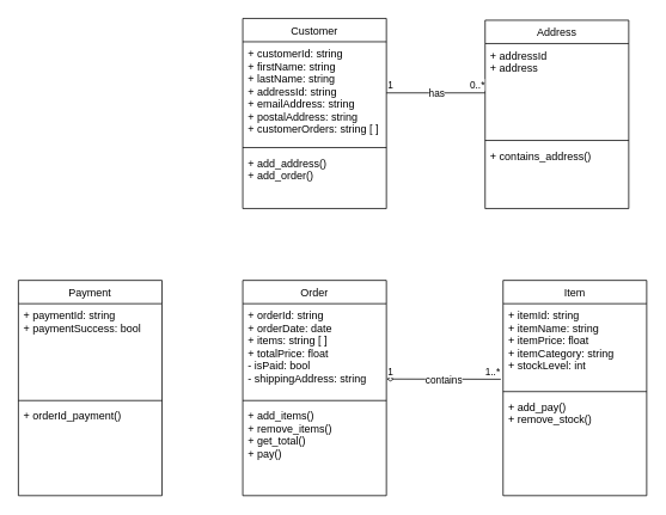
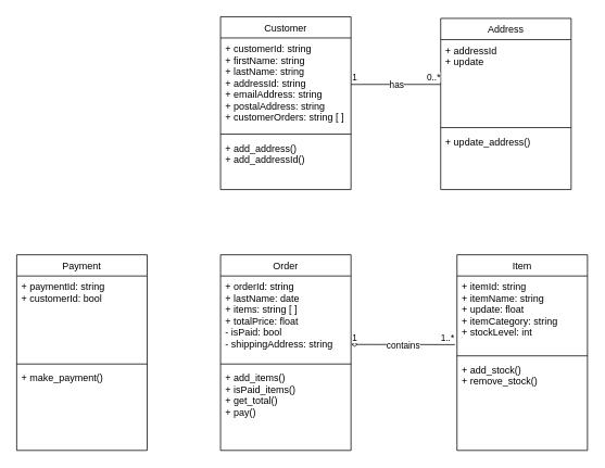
  <mxCell id="0" />
  <mxCell id="1" parent="0" />
  <mxCell id="2" value="Customer" style="swimlane;fontStyle=0;align=center;verticalAlign=top;childLayout=stackLayout;horizontal=1;startSize=26;horizontalStack=0;resizeParent=1;resizeLast=0;collapsible=1;marginBottom=0;rounded=0;shadow=0;strokeWidth=1;" parent="1" vertex="1"><mxGeometry x="270" y="20" width="160" height="212" as="geometry"><mxRectangle x="230" y="140" width="160" height="26" as="alternateBounds" /></mxGeometry></mxCell>
  <mxCell id="3" value="+ customerId: string&#10;+ firstName: string&#10;+ lastName: string&#10;+ addressId: string&#10;+ emailAddress: string&#10;+ postalAddress: string&#10;+ customerOrders: string [ ]" style="text;align=left;verticalAlign=top;spacingLeft=4;spacingRight=4;overflow=hidden;rotatable=0;points=[[0,0.5],[1,0.5]];portConstraint=eastwest;rounded=0;shadow=0;html=0;" parent="2" vertex="1"><mxGeometry y="26" width="160" height="114" as="geometry" /></mxCell>
  <mxCell id="4" value="" style="line;html=1;strokeWidth=1;align=left;verticalAlign=middle;spacingTop=-1;spacingLeft=3;spacingRight=3;rotatable=0;labelPosition=right;points=[];portConstraint=eastwest;" parent="2" vertex="1"><mxGeometry y="140" width="160" height="8" as="geometry" /></mxCell>
- <mxCell id="5" value="+ add_address()&#10;+ add_order()" style="text;align=left;verticalAlign=top;spacingLeft=4;spacingRight=4;overflow=hidden;rotatable=0;points=[[0,0.5],[1,0.5]];portConstraint=eastwest;" parent="2" vertex="1"><mxGeometry y="148" width="160" height="44" as="geometry" /></mxCell>
+ <mxCell id="5" value="+ add_address()&#10;+ add_addressId()" style="text;align=left;verticalAlign=top;spacingLeft=4;spacingRight=4;overflow=hidden;rotatable=0;points=[[0,0.5],[1,0.5]];portConstraint=eastwest;" parent="2" vertex="1"><mxGeometry y="148" width="160" height="44" as="geometry" /></mxCell>
  <mxCell id="6" value="Order" style="swimlane;fontStyle=0;align=center;verticalAlign=top;childLayout=stackLayout;horizontal=1;startSize=26;horizontalStack=0;resizeParent=1;resizeLast=0;collapsible=1;marginBottom=0;rounded=0;shadow=0;strokeWidth=1;" parent="1" vertex="1"><mxGeometry x="270" y="312" width="160" height="240" as="geometry"><mxRectangle x="530" y="440" width="170" height="26" as="alternateBounds" /></mxGeometry></mxCell>
- <mxCell id="7" value="+ orderId: string&#10;+ orderDate: date&#10;+ items: string [ ]&#10;+ totalPrice: float&#10;- isPaid: bool&#10;- shippingAddress: string" style="text;align=left;verticalAlign=top;spacingLeft=4;spacingRight=4;overflow=hidden;rotatable=0;points=[[0,0.5],[1,0.5]];portConstraint=eastwest;" parent="6" vertex="1"><mxGeometry y="26" width="160" height="104" as="geometry" /></mxCell>
+ <mxCell id="7" value="+ orderId: string&#10;+ lastName: date&#10;+ items: string [ ]&#10;+ totalPrice: float&#10;- isPaid: bool&#10;- shippingAddress: string" style="text;align=left;verticalAlign=top;spacingLeft=4;spacingRight=4;overflow=hidden;rotatable=0;points=[[0,0.5],[1,0.5]];portConstraint=eastwest;" parent="6" vertex="1"><mxGeometry y="26" width="160" height="104" as="geometry" /></mxCell>
  <mxCell id="8" value="" style="endArrow=none;html=1;rounded=0;entryX=-0.016;entryY=0.896;entryDx=0;entryDy=0;entryPerimeter=0;startArrow=diamondThin;startFill=0;endFill=0;" edge="1" parent="6" target="15"><mxGeometry relative="1" as="geometry"><mxPoint x="160" y="110" as="sourcePoint" /><mxPoint x="320" y="110" as="targetPoint" /></mxGeometry></mxCell>
  <mxCell id="9" value="contains" style="edgeLabel;resizable=0;html=1;align=center;verticalAlign=middle;" connectable="0" vertex="1" parent="8"><mxGeometry relative="1" as="geometry" /></mxCell>
  <mxCell id="10" value="1" style="edgeLabel;resizable=0;html=1;align=left;verticalAlign=bottom;" connectable="0" vertex="1" parent="8"><mxGeometry x="-1" relative="1" as="geometry" /></mxCell>
  <mxCell id="11" value="1..*" style="edgeLabel;resizable=0;html=1;align=right;verticalAlign=bottom;" connectable="0" vertex="1" parent="8"><mxGeometry x="1" relative="1" as="geometry" /></mxCell>
  <mxCell id="12" value="" style="line;html=1;strokeWidth=1;align=left;verticalAlign=middle;spacingTop=-1;spacingLeft=3;spacingRight=3;rotatable=0;labelPosition=right;points=[];portConstraint=eastwest;" parent="6" vertex="1"><mxGeometry y="130" width="160" height="8" as="geometry" /></mxCell>
- <mxCell id="13" value="+ add_items()&#10;+ remove_items()&#10;+ get_total()&#10;+ pay()" style="text;align=left;verticalAlign=top;spacingLeft=4;spacingRight=4;overflow=hidden;rotatable=0;points=[[0,0.5],[1,0.5]];portConstraint=eastwest;" vertex="1" parent="6"><mxGeometry y="138" width="160" height="92" as="geometry" /></mxCell>
+ <mxCell id="13" value="+ add_items()&#10;+ isPaid_items()&#10;+ get_total()&#10;+ pay()" style="text;align=left;verticalAlign=top;spacingLeft=4;spacingRight=4;overflow=hidden;rotatable=0;points=[[0,0.5],[1,0.5]];portConstraint=eastwest;" vertex="1" parent="6"><mxGeometry y="138" width="160" height="92" as="geometry" /></mxCell>
  <mxCell id="14" value="Item" style="swimlane;fontStyle=0;align=center;verticalAlign=top;childLayout=stackLayout;horizontal=1;startSize=26;horizontalStack=0;resizeParent=1;resizeLast=0;collapsible=1;marginBottom=0;rounded=0;shadow=0;strokeWidth=1;" parent="1" vertex="1"><mxGeometry x="560" y="312" width="160" height="240" as="geometry"><mxRectangle x="550" y="140" width="160" height="26" as="alternateBounds" /></mxGeometry></mxCell>
- <mxCell id="15" value="+ itemId: string&#10;+ itemName: string&#10;+ itemPrice: float&#10;+ itemCategory: string&#10;+ stockLevel: int" style="text;align=left;verticalAlign=top;spacingLeft=4;spacingRight=4;overflow=hidden;rotatable=0;points=[[0,0.5],[1,0.5]];portConstraint=eastwest;" parent="14" vertex="1"><mxGeometry y="26" width="160" height="94" as="geometry" /></mxCell>
+ <mxCell id="15" value="+ itemId: string&#10;+ itemName: string&#10;+ update: float&#10;+ itemCategory: string&#10;+ stockLevel: int" style="text;align=left;verticalAlign=top;spacingLeft=4;spacingRight=4;overflow=hidden;rotatable=0;points=[[0,0.5],[1,0.5]];portConstraint=eastwest;" parent="14" vertex="1"><mxGeometry y="26" width="160" height="94" as="geometry" /></mxCell>
  <mxCell id="16" value="" style="line;html=1;strokeWidth=1;align=left;verticalAlign=middle;spacingTop=-1;spacingLeft=3;spacingRight=3;rotatable=0;labelPosition=right;points=[];portConstraint=eastwest;" parent="14" vertex="1"><mxGeometry y="120" width="160" height="8" as="geometry" /></mxCell>
- <mxCell id="17" value="+ add_pay()&#10;+ remove_stock()" style="text;align=left;verticalAlign=top;spacingLeft=4;spacingRight=4;overflow=hidden;rotatable=0;points=[[0,0.5],[1,0.5]];portConstraint=eastwest;" parent="14" vertex="1"><mxGeometry y="128" width="160" height="62" as="geometry" /></mxCell>
+ <mxCell id="17" value="+ add_stock()&#10;+ remove_stock()" style="text;align=left;verticalAlign=top;spacingLeft=4;spacingRight=4;overflow=hidden;rotatable=0;points=[[0,0.5],[1,0.5]];portConstraint=eastwest;" parent="14" vertex="1"><mxGeometry y="128" width="160" height="62" as="geometry" /></mxCell>
  <mxCell id="18" value="Payment" style="swimlane;fontStyle=0;align=center;verticalAlign=top;childLayout=stackLayout;horizontal=1;startSize=26;horizontalStack=0;resizeParent=1;resizeLast=0;collapsible=1;marginBottom=0;rounded=0;shadow=0;strokeWidth=1;" vertex="1" parent="1"><mxGeometry x="20" y="312" width="160" height="240" as="geometry"><mxRectangle x="530" y="440" width="170" height="26" as="alternateBounds" /></mxGeometry></mxCell>
- <mxCell id="19" value="+ paymentId: string&#10;+ paymentSuccess: bool" style="text;align=left;verticalAlign=top;spacingLeft=4;spacingRight=4;overflow=hidden;rotatable=0;points=[[0,0.5],[1,0.5]];portConstraint=eastwest;" vertex="1" parent="18"><mxGeometry y="26" width="160" height="104" as="geometry" /></mxCell>
+ <mxCell id="19" value="+ paymentId: string&#10;+ customerId: bool" style="text;align=left;verticalAlign=top;spacingLeft=4;spacingRight=4;overflow=hidden;rotatable=0;points=[[0,0.5],[1,0.5]];portConstraint=eastwest;" vertex="1" parent="18"><mxGeometry y="26" width="160" height="104" as="geometry" /></mxCell>
  <mxCell id="20" value="" style="line;html=1;strokeWidth=1;align=left;verticalAlign=middle;spacingTop=-1;spacingLeft=3;spacingRight=3;rotatable=0;labelPosition=right;points=[];portConstraint=eastwest;" vertex="1" parent="18"><mxGeometry y="130" width="160" height="8" as="geometry" /></mxCell>
- <mxCell id="21" value="+ orderId_payment()" style="text;align=left;verticalAlign=top;spacingLeft=4;spacingRight=4;overflow=hidden;rotatable=0;points=[[0,0.5],[1,0.5]];portConstraint=eastwest;" vertex="1" parent="18"><mxGeometry y="138" width="160" height="42" as="geometry" /></mxCell>
+ <mxCell id="21" value="+ make_payment()" style="text;align=left;verticalAlign=top;spacingLeft=4;spacingRight=4;overflow=hidden;rotatable=0;points=[[0,0.5],[1,0.5]];portConstraint=eastwest;" vertex="1" parent="18"><mxGeometry y="138" width="160" height="42" as="geometry" /></mxCell>
  <mxCell id="22" value="Address" style="swimlane;fontStyle=0;align=center;verticalAlign=top;childLayout=stackLayout;horizontal=1;startSize=26;horizontalStack=0;resizeParent=1;resizeLast=0;collapsible=1;marginBottom=0;rounded=0;shadow=0;strokeWidth=1;" vertex="1" parent="1"><mxGeometry x="540" y="22" width="160" height="210" as="geometry"><mxRectangle x="530" y="440" width="170" height="26" as="alternateBounds" /></mxGeometry></mxCell>
- <mxCell id="23" value="+ addressId&#10;+ address" style="text;align=left;verticalAlign=top;spacingLeft=4;spacingRight=4;overflow=hidden;rotatable=0;points=[[0,0.5],[1,0.5]];portConstraint=eastwest;" vertex="1" parent="22"><mxGeometry y="26" width="160" height="104" as="geometry" /></mxCell>
+ <mxCell id="23" value="+ addressId&#10;+ update" style="text;align=left;verticalAlign=top;spacingLeft=4;spacingRight=4;overflow=hidden;rotatable=0;points=[[0,0.5],[1,0.5]];portConstraint=eastwest;" vertex="1" parent="22"><mxGeometry y="26" width="160" height="104" as="geometry" /></mxCell>
  <mxCell id="24" value="" style="line;html=1;strokeWidth=1;align=left;verticalAlign=middle;spacingTop=-1;spacingLeft=3;spacingRight=3;rotatable=0;labelPosition=right;points=[];portConstraint=eastwest;" vertex="1" parent="22"><mxGeometry y="130" width="160" height="8" as="geometry" /></mxCell>
- <mxCell id="25" value="+ contains_address()" style="text;align=left;verticalAlign=top;spacingLeft=4;spacingRight=4;overflow=hidden;rotatable=0;points=[[0,0.5],[1,0.5]];portConstraint=eastwest;" vertex="1" parent="22"><mxGeometry y="138" width="160" height="42" as="geometry" /></mxCell>
+ <mxCell id="25" value="+ update_address()" style="text;align=left;verticalAlign=top;spacingLeft=4;spacingRight=4;overflow=hidden;rotatable=0;points=[[0,0.5],[1,0.5]];portConstraint=eastwest;" vertex="1" parent="22"><mxGeometry y="138" width="160" height="42" as="geometry" /></mxCell>
  <mxCell id="26" value="" style="endArrow=none;html=1;rounded=0;endFill=0;startArrow=none;startFill=0;" edge="1" parent="1" source="3"><mxGeometry relative="1" as="geometry"><mxPoint x="440" y="59" as="sourcePoint" /><mxPoint x="540" y="103" as="targetPoint" /></mxGeometry></mxCell>
  <mxCell id="27" value="has" style="edgeLabel;resizable=0;html=1;align=center;verticalAlign=middle;" connectable="0" vertex="1" parent="26"><mxGeometry relative="1" as="geometry" /></mxCell>
  <mxCell id="28" value="1" style="edgeLabel;resizable=0;html=1;align=left;verticalAlign=bottom;" connectable="0" vertex="1" parent="26"><mxGeometry x="-1" relative="1" as="geometry"><mxPoint y="-1" as="offset" /></mxGeometry></mxCell>
  <mxCell id="29" value="0..*" style="edgeLabel;resizable=0;html=1;align=right;verticalAlign=bottom;" connectable="0" vertex="1" parent="26"><mxGeometry x="1" relative="1" as="geometry"><mxPoint y="-1" as="offset" /></mxGeometry></mxCell>
